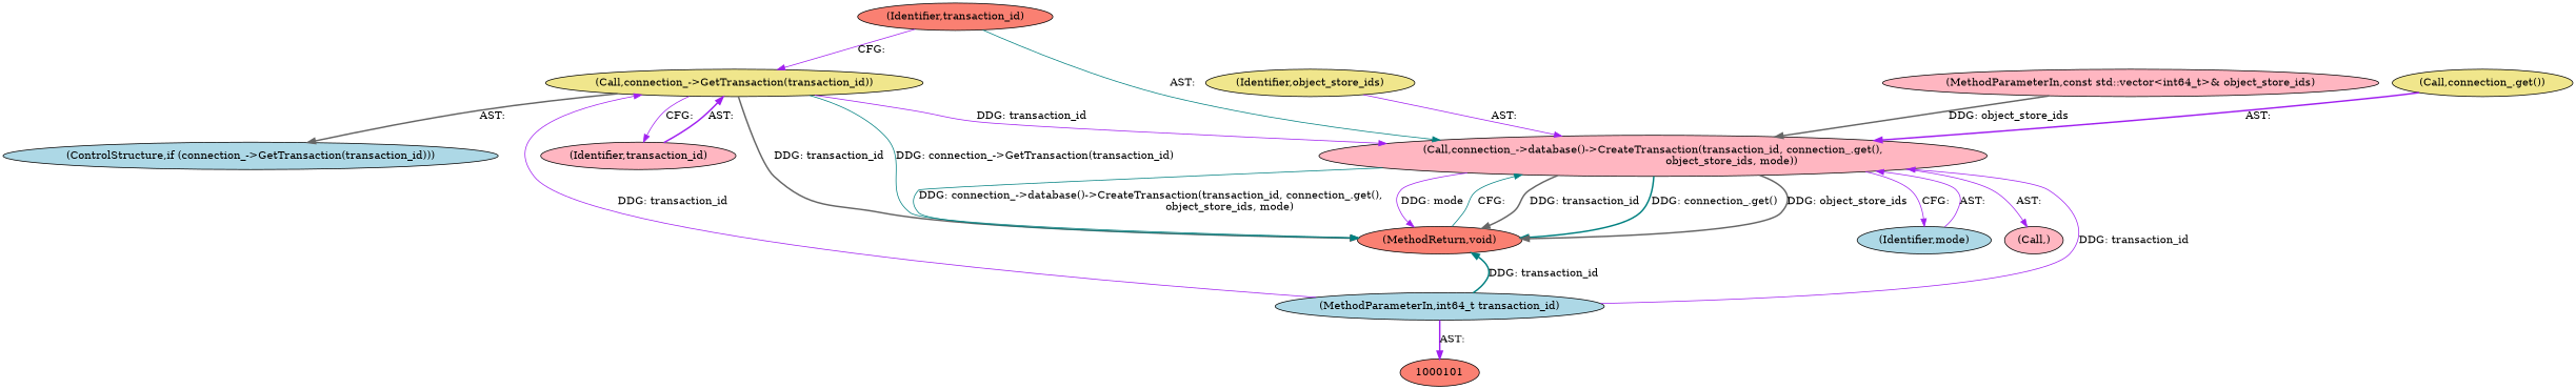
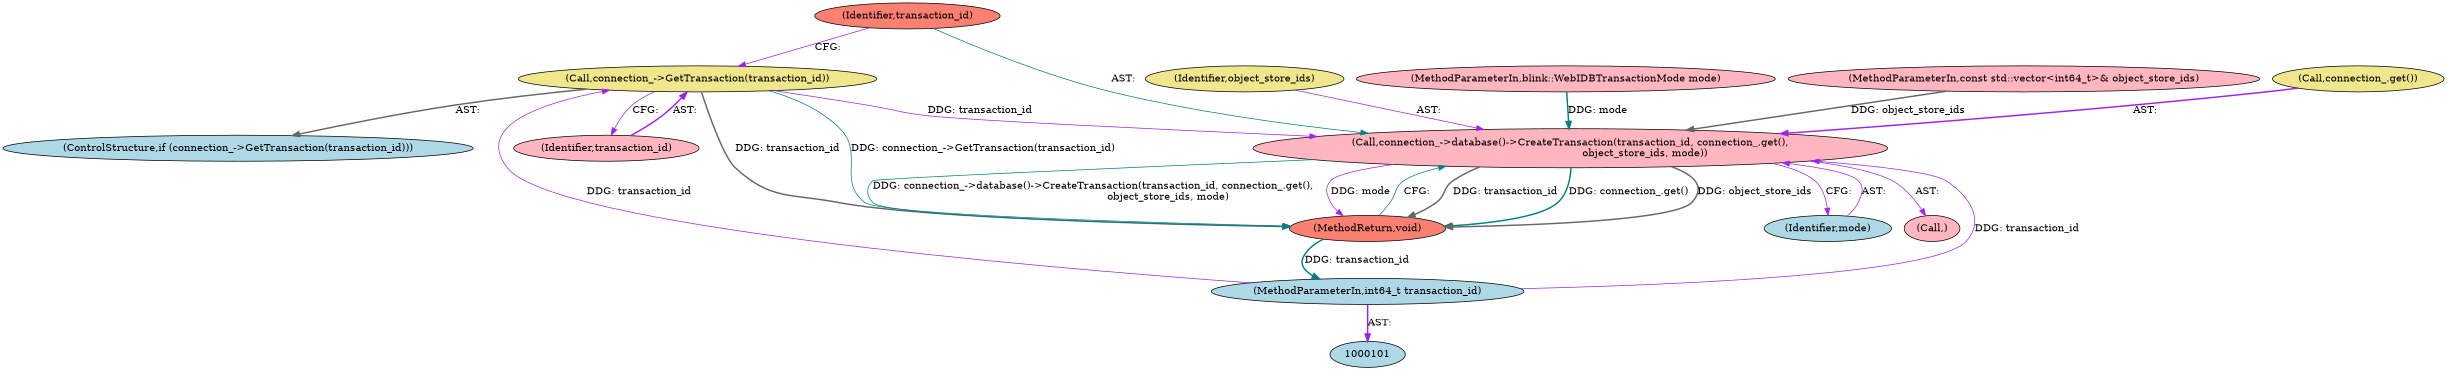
  digraph {
    node [fillcolor=lightpink style=filled]
    edge [color=purple style=solid]
    n1 [fillcolor=khaki label="(Call,connection_->GetTransaction(transaction_id))"]
    n2 [label="(Call,connection_->database()->CreateTransaction(transaction_id, connection_.get(),\n                                              object_store_ids, mode))"]
    n3 [label="(Identifier,transaction_id)"]
    n4 [fillcolor=salmon label="(MethodReturn,void)"]
    n5 [fillcolor=lightblue label="(ControlStructure,if (connection_->GetTransaction(transaction_id)))"]
    n6 [fillcolor=lightblue label="(Identifier,mode)"]
    n7 [label="(Call,)"]
    n8 [fillcolor=lightblue label="(MethodParameterIn,int64_t transaction_id)"]
-   1000101 [fillcolor=salmon]
+   1000101 [fillcolor=lightblue]
    n10 [fillcolor=salmon label="(Identifier,transaction_id)"]
    n11 [fillcolor=khaki label="(Identifier,object_store_ids)"]
+   n12 [label="(MethodParameterIn,blink::WebIDBTransactionMode mode)"]
    n13 [label="(MethodParameterIn,const std::vector<int64_t>& object_store_ids)"]
    n14 [fillcolor=khaki label="(Call,connection_.get())"]
    n1 -> n2 [label="DDG: transaction_id"]
    n1 -> n3 [label="CFG: "]
    n1 -> n4 [color=gray40 label="DDG: transaction_id" style=bold]
    n1 -> n4 [color=teal label="DDG: connection_->GetTransaction(transaction_id)"]
    n1 -> n5 [color=gray40 label="AST: " style=bold]
    n2 -> n4 [color=gray40 label="DDG: transaction_id" style=bold]
    n2 -> n4 [color=teal label="DDG: connection_.get()" style=bold]
    n2 -> n4 [color=gray40 label="DDG: object_store_ids" style=bold]
    n2 -> n4 [color=teal label="DDG: connection_->database()->CreateTransaction(transaction_id, connection_.get(),\n                                              object_store_ids, mode)"]
    n2 -> n4 [label="DDG: mode"]
    n2 -> n6 [label="CFG: "]
    n2 -> n7 [label="AST: "]
    n3 -> n1 [label="AST: " style=bold]
    n4 -> n2 [color=teal label="CFG: "]
    n6 -> n2 [label="AST: "]
    n8 -> n1 [label="DDG: transaction_id"]
    n8 -> n2 [label="DDG: transaction_id"]
-   n8 -> n4 [color=teal label="DDG: transaction_id" style=bold]
+   n4 -> n8 [color=teal label="DDG: transaction_id" style=bold]
    n8 -> 1000101 [label="AST: " style=bold]
    n10 -> n1 [label="CFG: "]
    n10 -> n2 [color=teal label="AST: "]
    n11 -> n2 [label="AST: "]
+   n12 -> n2 [color=teal label="DDG: mode" style=bold]
    n13 -> n2 [color=gray40 label="DDG: object_store_ids" style=bold]
    n14 -> n2 [label="AST: " style=bold]
  }
